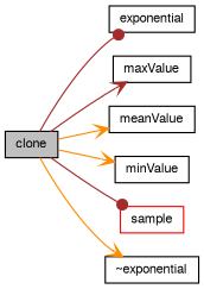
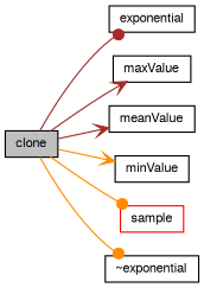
  digraph {
    rankdir=LR
    node [color=black fontname=FreeSans fontsize=10 shape=record]
    edge [arrowhead=dot color=darkorange fontname=FreeSans fontsize=10 labelfontname=FreeSans labelfontsize=10 style=solid]
    n1 [fillcolor=grey75 fontcolor=black height=0.2 label=clone style=filled width=0.4]
    n2 [height=0.2 label=exponential width=0.4]
    n3 [height=0.2 label=maxValue width=0.4]
    n4 [height=0.2 label=meanValue width=0.4]
    n5 [height=0.2 label=minValue width=0.4]
    n6 [color=red height=0.2 label=sample width=0.4]
    n7 [height=0.2 label="~exponential" width=0.4]
    n1 -> n2 [color=brown]
    n1 -> n3 [arrowhead=vee color=brown]
-   n1 -> n4 [arrowhead=vee]
+   n1 -> n4 [arrowhead=vee color=brown]
    n1 -> n5 [arrowhead=vee]
-   n1 -> n6 [color=brown]
-   n1 -> n7 [arrowhead=vee]
+   n1 -> n6
+   n1 -> n7
  }
